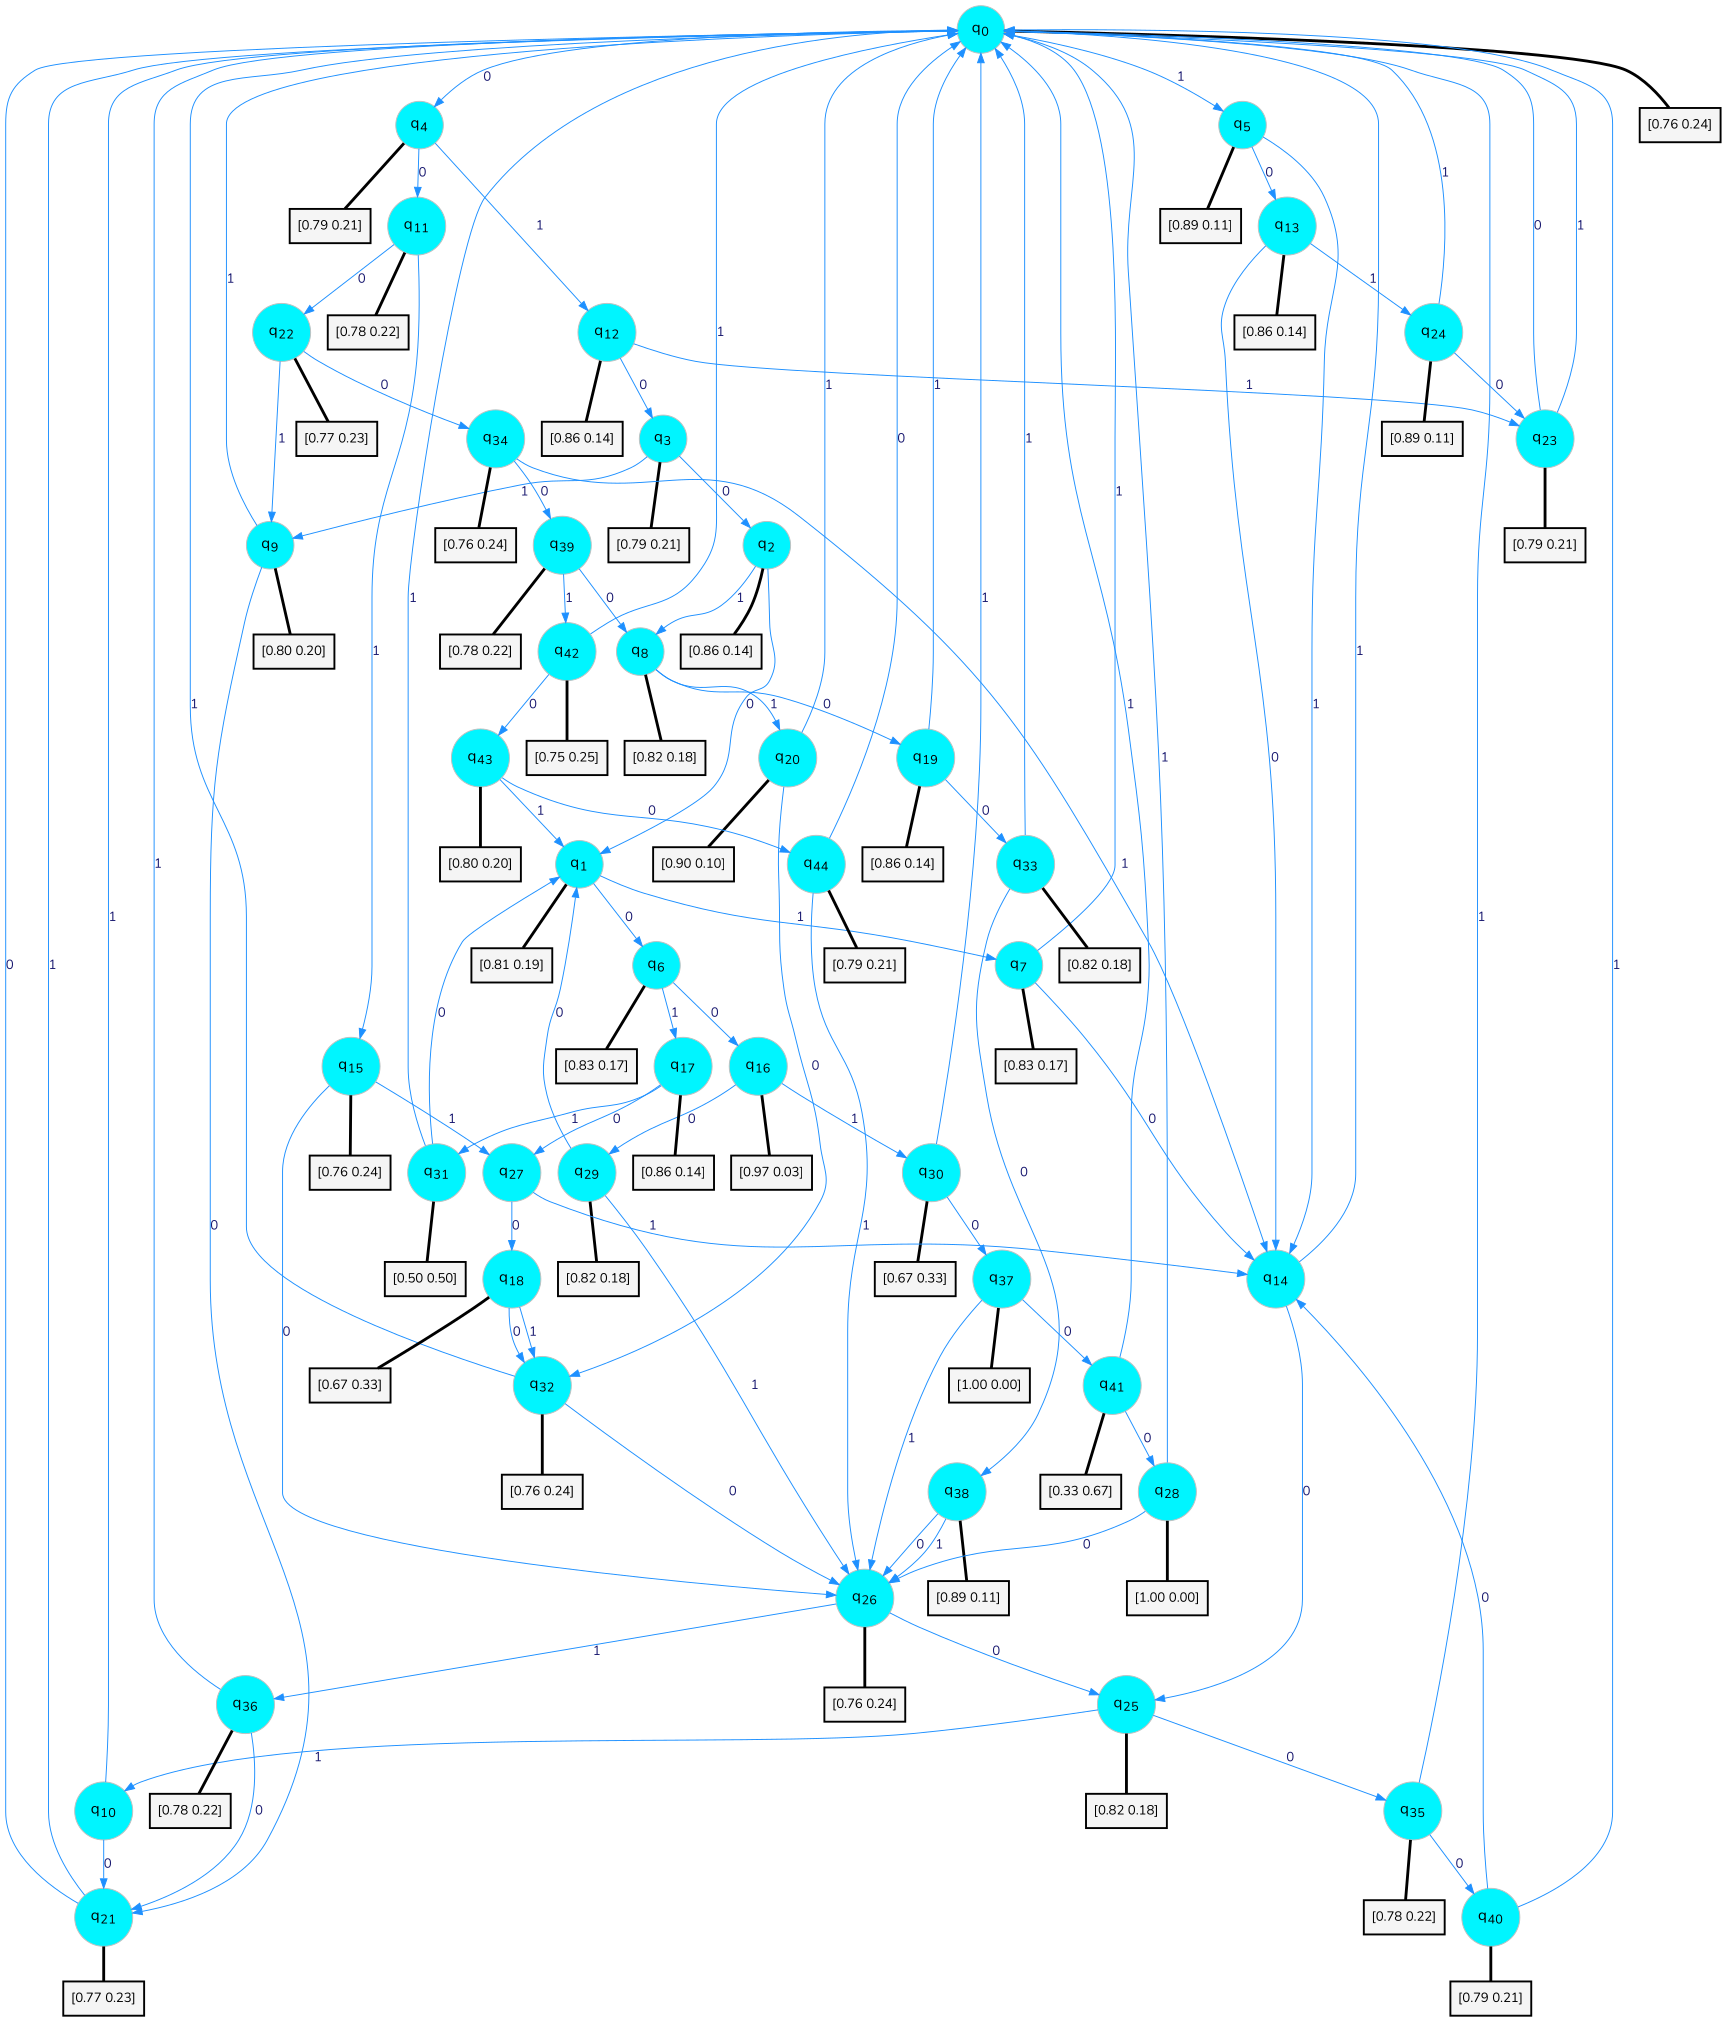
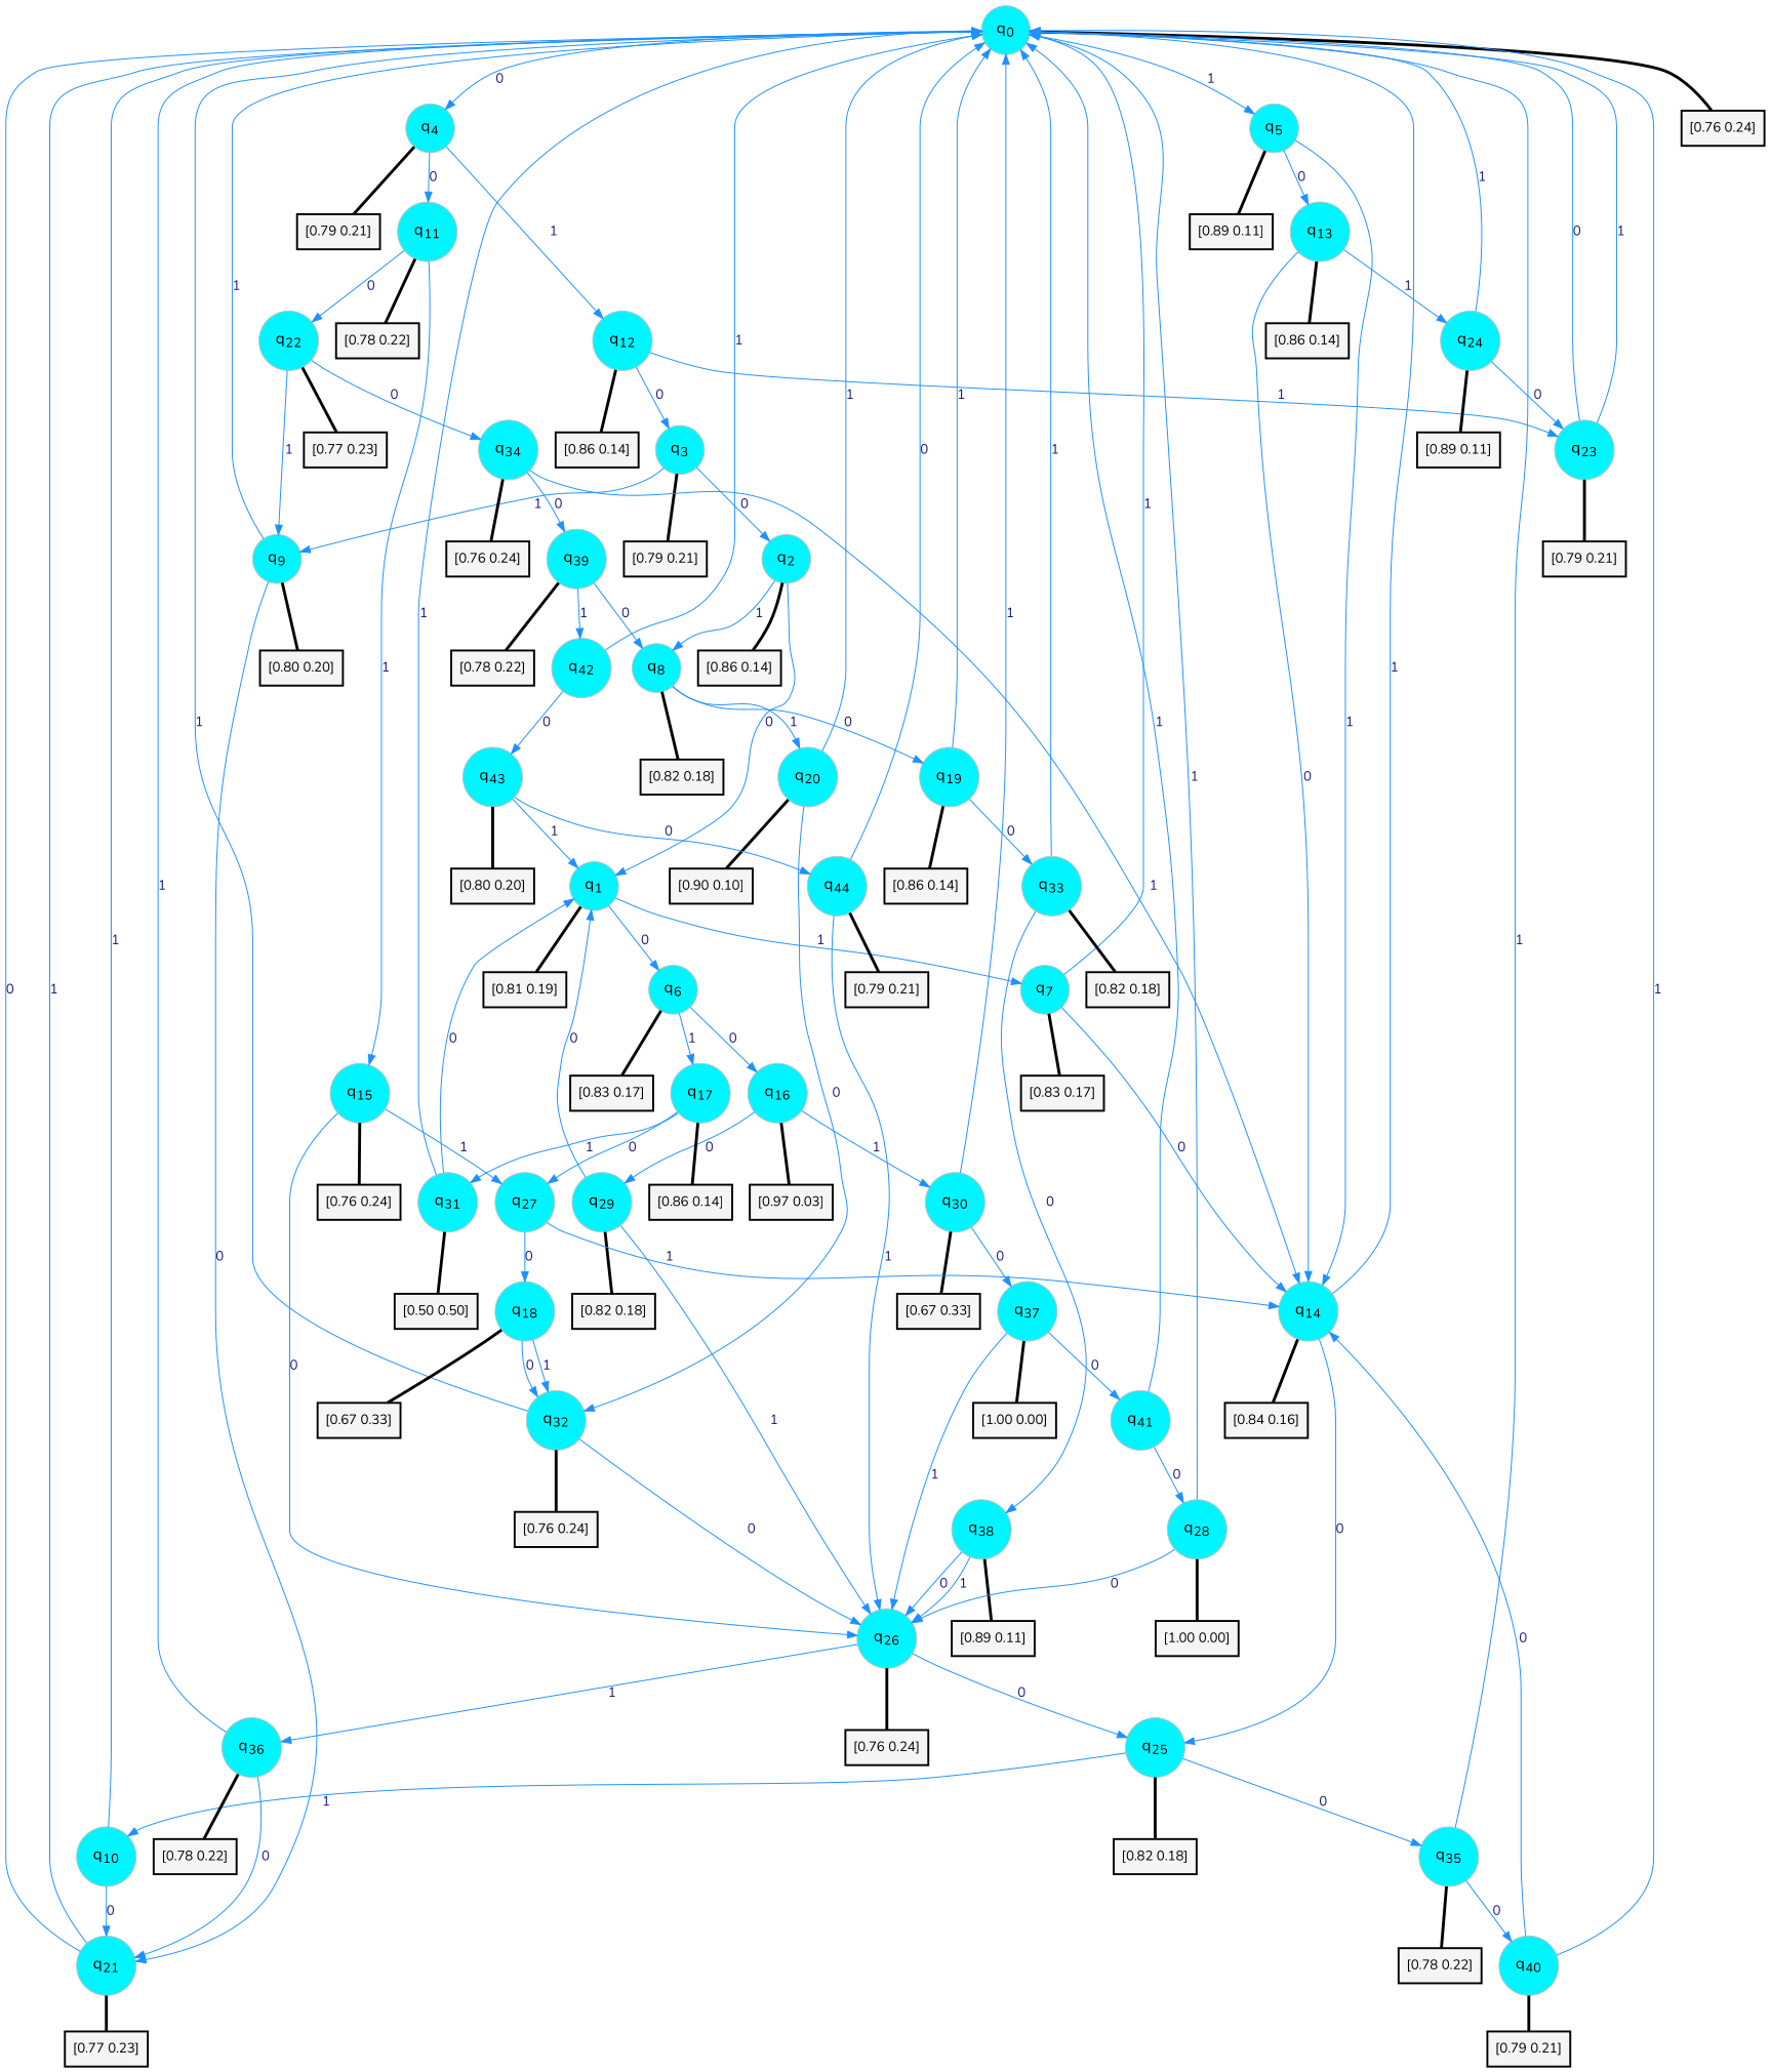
  digraph {
    fontname=Nunito
    rankdir=TD
    node [color=gray fillcolor=turquoise1 fontcolor=black fontname=Nunito fontsize=16 fontweight=bold shape=circle style=filled]
    edge [arrowsize=1 color=dodgerblue1 fontcolor=midnightblue fontname=Nunito fontweight=bold penwidth=1 style=solid weight=20]
    n1 [label=<q<SUB>0</SUB>>]
    n2 [label=<q<SUB>4</SUB>>]
    n3 [label=<q<SUB>5</SUB>>]
    n4 [color=black fillcolor=whitesmoke fontsize=14 label="[0.76 0.24]" penwidth=2 shape=box]
    n5 [label=<q<SUB>11</SUB>>]
    n6 [label=<q<SUB>12</SUB>>]
    n7 [color=black fillcolor=whitesmoke fontsize=14 label="[0.79 0.21]" penwidth=2 shape=box]
    n8 [label=<q<SUB>13</SUB>>]
    n9 [label=<q<SUB>14</SUB>>]
    n10 [color=black fillcolor=whitesmoke fontsize=14 label="[0.89 0.11]" penwidth=2 shape=box]
    n11 [label=<q<SUB>1</SUB>>]
    n12 [label=<q<SUB>6</SUB>>]
    n13 [label=<q<SUB>7</SUB>>]
    n14 [color=black fillcolor=whitesmoke fontsize=14 label="[0.81 0.19]" penwidth=2 shape=box]
    n15 [label=<q<SUB>16</SUB>>]
    n16 [label=<q<SUB>17</SUB>>]
    n17 [color=black fillcolor=whitesmoke fontsize=14 label="[0.83 0.17]" penwidth=2 shape=box]
    n18 [color=black fillcolor=whitesmoke fontsize=14 label="[0.83 0.17]" penwidth=2 shape=box]
    n19 [label=<q<SUB>2</SUB>>]
    n20 [label=<q<SUB>8</SUB>>]
    n21 [color=black fillcolor=whitesmoke fontsize=14 label="[0.86 0.14]" penwidth=2 shape=box]
    n22 [label=<q<SUB>19</SUB>>]
    n23 [label=<q<SUB>20</SUB>>]
    n24 [color=black fillcolor=whitesmoke fontsize=14 label="[0.82 0.18]" penwidth=2 shape=box]
    n25 [label=<q<SUB>3</SUB>>]
    n26 [label=<q<SUB>9</SUB>>]
    n27 [color=black fillcolor=whitesmoke fontsize=14 label="[0.79 0.21]" penwidth=2 shape=box]
    n28 [label=<q<SUB>21</SUB>>]
    n29 [color=black fillcolor=whitesmoke fontsize=14 label="[0.80 0.20]" penwidth=2 shape=box]
    n30 [label=<q<SUB>15</SUB>>]
    n31 [label=<q<SUB>22</SUB>>]
    n32 [color=black fillcolor=whitesmoke fontsize=14 label="[0.78 0.22]" penwidth=2 shape=box]
    n33 [label=<q<SUB>23</SUB>>]
    n34 [color=black fillcolor=whitesmoke fontsize=14 label="[0.86 0.14]" penwidth=2 shape=box]
    n35 [label=<q<SUB>24</SUB>>]
    n36 [color=black fillcolor=whitesmoke fontsize=14 label="[0.86 0.14]" penwidth=2 shape=box]
    n37 [label=<q<SUB>25</SUB>>]
+   n38 [color=black fillcolor=whitesmoke fontsize=14 label="[0.84 0.16]" penwidth=2 shape=box]
    n39 [label=<q<SUB>29</SUB>>]
    n40 [label=<q<SUB>30</SUB>>]
    n41 [color=black fillcolor=whitesmoke fontsize=14 label="[0.97 0.03]" penwidth=2 shape=box]
    n42 [label=<q<SUB>27</SUB>>]
    n43 [label=<q<SUB>31</SUB>>]
    n44 [color=black fillcolor=whitesmoke fontsize=14 label="[0.86 0.14]" penwidth=2 shape=box]
    n45 [label=<q<SUB>33</SUB>>]
    n46 [color=black fillcolor=whitesmoke fontsize=14 label="[0.86 0.14]" penwidth=2 shape=box]
    n47 [label=<q<SUB>32</SUB>>]
    n48 [color=black fillcolor=whitesmoke fontsize=14 label="[0.90 0.10]" penwidth=2 shape=box]
    n49 [color=black fillcolor=whitesmoke fontsize=14 label="[0.77 0.23]" penwidth=2 shape=box]
    n50 [label=<q<SUB>10</SUB>>]
    n51 [label=<q<SUB>26</SUB>>]
    n52 [color=black fillcolor=whitesmoke fontsize=14 label="[0.76 0.24]" penwidth=2 shape=box]
    n53 [label=<q<SUB>34</SUB>>]
    n54 [color=black fillcolor=whitesmoke fontsize=14 label="[0.77 0.23]" penwidth=2 shape=box]
    n55 [color=black fillcolor=whitesmoke fontsize=14 label="[0.79 0.21]" penwidth=2 shape=box]
    n56 [color=black fillcolor=whitesmoke fontsize=14 label="[0.89 0.11]" penwidth=2 shape=box]
    n57 [label=<q<SUB>35</SUB>>]
    n58 [color=black fillcolor=whitesmoke fontsize=14 label="[0.82 0.18]" penwidth=2 shape=box]
    n59 [label=<q<SUB>36</SUB>>]
    n60 [color=black fillcolor=whitesmoke fontsize=14 label="[0.76 0.24]" penwidth=2 shape=box]
    n61 [label=<q<SUB>18</SUB>>]
    n62 [color=black fillcolor=whitesmoke fontsize=14 label="[0.82 0.18]" penwidth=2 shape=box]
    n63 [label=<q<SUB>37</SUB>>]
    n64 [color=black fillcolor=whitesmoke fontsize=14 label="[0.67 0.33]" penwidth=2 shape=box]
    n65 [color=black fillcolor=whitesmoke fontsize=14 label="[0.50 0.50]" penwidth=2 shape=box]
    n66 [color=black fillcolor=whitesmoke fontsize=14 label="[0.67 0.33]" penwidth=2 shape=box]
    n67 [color=black fillcolor=whitesmoke fontsize=14 label="[0.76 0.24]" penwidth=2 shape=box]
    n68 [label=<q<SUB>38</SUB>>]
    n69 [color=black fillcolor=whitesmoke fontsize=14 label="[0.82 0.18]" penwidth=2 shape=box]
    n70 [label=<q<SUB>39</SUB>>]
    n71 [color=black fillcolor=whitesmoke fontsize=14 label="[0.76 0.24]" penwidth=2 shape=box]
    n72 [label=<q<SUB>40</SUB>>]
    n73 [color=black fillcolor=whitesmoke fontsize=14 label="[0.78 0.22]" penwidth=2 shape=box]
    n74 [color=black fillcolor=whitesmoke fontsize=14 label="[0.78 0.22]" penwidth=2 shape=box]
    n75 [label=<q<SUB>28</SUB>>]
    n76 [color=black fillcolor=whitesmoke fontsize=14 label="[1.00 0.00]" penwidth=2 shape=box]
    n77 [label=<q<SUB>41</SUB>>]
    n78 [color=black fillcolor=whitesmoke fontsize=14 label="[1.00 0.00]" penwidth=2 shape=box]
    n79 [color=black fillcolor=whitesmoke fontsize=14 label="[0.89 0.11]" penwidth=2 shape=box]
    n80 [label=<q<SUB>42</SUB>>]
    n81 [color=black fillcolor=whitesmoke fontsize=14 label="[0.78 0.22]" penwidth=2 shape=box]
    n82 [color=black fillcolor=whitesmoke fontsize=14 label="[0.79 0.21]" penwidth=2 shape=box]
-   n83 [color=black fillcolor=whitesmoke fontsize=14 label="[0.33 0.67]" penwidth=2 shape=box]
    n84 [label=<q<SUB>43</SUB>>]
-   n85 [color=black fillcolor=whitesmoke fontsize=14 label="[0.75 0.25]" penwidth=2 shape=box]
    n86 [label=<q<SUB>44</SUB>>]
    n87 [color=black fillcolor=whitesmoke fontsize=14 label="[0.80 0.20]" penwidth=2 shape=box]
    n88 [color=black fillcolor=whitesmoke fontsize=14 label="[0.79 0.21]" penwidth=2 shape=box]
    n1 -> n2 [label=0]
    n1 -> n3 [label=1]
    n1 -> n4 [arrowhead=none color=black penwidth=3]
    n2 -> n5 [label=0]
    n2 -> n6 [label=1]
    n2 -> n7 [arrowhead=none color=black penwidth=3]
    n3 -> n8 [label=0]
    n3 -> n9 [label=1]
    n3 -> n10 [arrowhead=none color=black penwidth=3]
    n5 -> n30 [label=1]
    n5 -> n31 [label=0]
    n5 -> n32 [arrowhead=none color=black penwidth=3]
    n6 -> n25 [label=0]
    n6 -> n33 [label=1]
    n6 -> n34 [arrowhead=none color=black penwidth=3]
    n8 -> n9 [label=0]
    n8 -> n35 [label=1]
    n8 -> n36 [arrowhead=none color=black penwidth=3]
    n9 -> n1 [label=1]
    n9 -> n37 [label=0]
+   n9 -> n38 [arrowhead=none color=black penwidth=3]
    n11 -> n12 [label=0]
    n11 -> n13 [label=1]
    n11 -> n14 [arrowhead=none color=black penwidth=3]
    n12 -> n15 [label=0]
    n12 -> n16 [label=1]
    n12 -> n17 [arrowhead=none color=black penwidth=3]
    n13 -> n1 [label=1]
    n13 -> n9 [label=0]
    n13 -> n18 [arrowhead=none color=black penwidth=3]
    n15 -> n39 [label=0]
    n15 -> n40 [label=1]
    n15 -> n41 [arrowhead=none color=black penwidth=3]
    n16 -> n42 [label=0]
    n16 -> n43 [label=1]
    n16 -> n44 [arrowhead=none color=black penwidth=3]
    n19 -> n11 [label=0]
    n19 -> n20 [label=1]
    n19 -> n21 [arrowhead=none color=black penwidth=3]
    n20 -> n22 [label=0]
    n20 -> n23 [label=1]
    n20 -> n24 [arrowhead=none color=black penwidth=3]
    n22 -> n1 [label=1]
    n22 -> n45 [label=0]
    n22 -> n46 [arrowhead=none color=black penwidth=3]
    n23 -> n1 [label=1]
    n23 -> n47 [label=0]
    n23 -> n48 [arrowhead=none color=black penwidth=3]
    n25 -> n19 [label=0]
    n25 -> n26 [label=1]
    n25 -> n27 [arrowhead=none color=black penwidth=3]
    n26 -> n1 [label=1]
    n26 -> n28 [label=0]
    n26 -> n29 [arrowhead=none color=black penwidth=3]
    n28 -> n1 [label=0]
    n28 -> n1 [label=1]
    n28 -> n49 [arrowhead=none color=black penwidth=3]
    n30 -> n42 [label=1]
    n30 -> n51 [label=0]
    n30 -> n52 [arrowhead=none color=black penwidth=3]
    n31 -> n26 [label=1]
    n31 -> n53 [label=0]
    n31 -> n54 [arrowhead=none color=black penwidth=3]
    n33 -> n1 [label=0]
    n33 -> n1 [label=1]
    n33 -> n55 [arrowhead=none color=black penwidth=3]
    n35 -> n1 [label=1]
    n35 -> n33 [label=0]
    n35 -> n56 [arrowhead=none color=black penwidth=3]
    n37 -> n50 [label=1]
    n37 -> n57 [label=0]
    n37 -> n58 [arrowhead=none color=black penwidth=3]
    n39 -> n11 [label=0]
    n39 -> n51 [label=1]
    n39 -> n62 [arrowhead=none color=black penwidth=3]
    n40 -> n1 [label=1]
    n40 -> n63 [label=0]
    n40 -> n64 [arrowhead=none color=black penwidth=3]
    n42 -> n9 [label=1]
    n42 -> n61 [label=0]
    n43 -> n1 [label=1]
    n43 -> n11 [label=0]
    n43 -> n65 [arrowhead=none color=black penwidth=3]
    n45 -> n1 [label=1]
    n45 -> n68 [label=0]
    n45 -> n69 [arrowhead=none color=black penwidth=3]
    n47 -> n1 [label=1]
    n47 -> n51 [label=0]
    n47 -> n67 [arrowhead=none color=black penwidth=3]
    n50 -> n1 [label=1]
    n50 -> n28 [label=0]
    n51 -> n37 [label=0]
    n51 -> n59 [label=1]
    n51 -> n60 [arrowhead=none color=black penwidth=3]
    n53 -> n9 [label=1]
    n53 -> n70 [label=0]
    n53 -> n71 [arrowhead=none color=black penwidth=3]
    n57 -> n1 [label=1]
    n57 -> n72 [label=0]
    n57 -> n73 [arrowhead=none color=black penwidth=3]
    n59 -> n1 [label=1]
    n59 -> n28 [label=0]
    n59 -> n74 [arrowhead=none color=black penwidth=3]
    n61 -> n47 [label=0]
    n61 -> n47 [label=1]
    n61 -> n66 [arrowhead=none color=black penwidth=3]
    n63 -> n51 [label=1]
    n63 -> n77 [label=0]
    n63 -> n78 [arrowhead=none color=black penwidth=3]
    n68 -> n51 [label=0]
    n68 -> n51 [label=1]
    n68 -> n79 [arrowhead=none color=black penwidth=3]
    n70 -> n20 [label=0]
    n70 -> n80 [label=1]
    n70 -> n81 [arrowhead=none color=black penwidth=3]
    n72 -> n1 [label=1]
    n72 -> n9 [label=0]
    n72 -> n82 [arrowhead=none color=black penwidth=3]
    n75 -> n1 [label=1]
    n75 -> n51 [label=0]
    n75 -> n76 [arrowhead=none color=black penwidth=3]
    n77 -> n1 [label=1]
    n77 -> n75 [label=0]
-   n77 -> n83 [arrowhead=none color=black penwidth=3]
    n80 -> n1 [label=1]
    n80 -> n84 [label=0]
-   n80 -> n85 [arrowhead=none color=black penwidth=3]
    n84 -> n11 [label=1]
    n84 -> n86 [label=0]
    n84 -> n87 [arrowhead=none color=black penwidth=3]
    n86 -> n1 [label=0]
    n86 -> n51 [label=1]
    n86 -> n88 [arrowhead=none color=black penwidth=3]
  }
